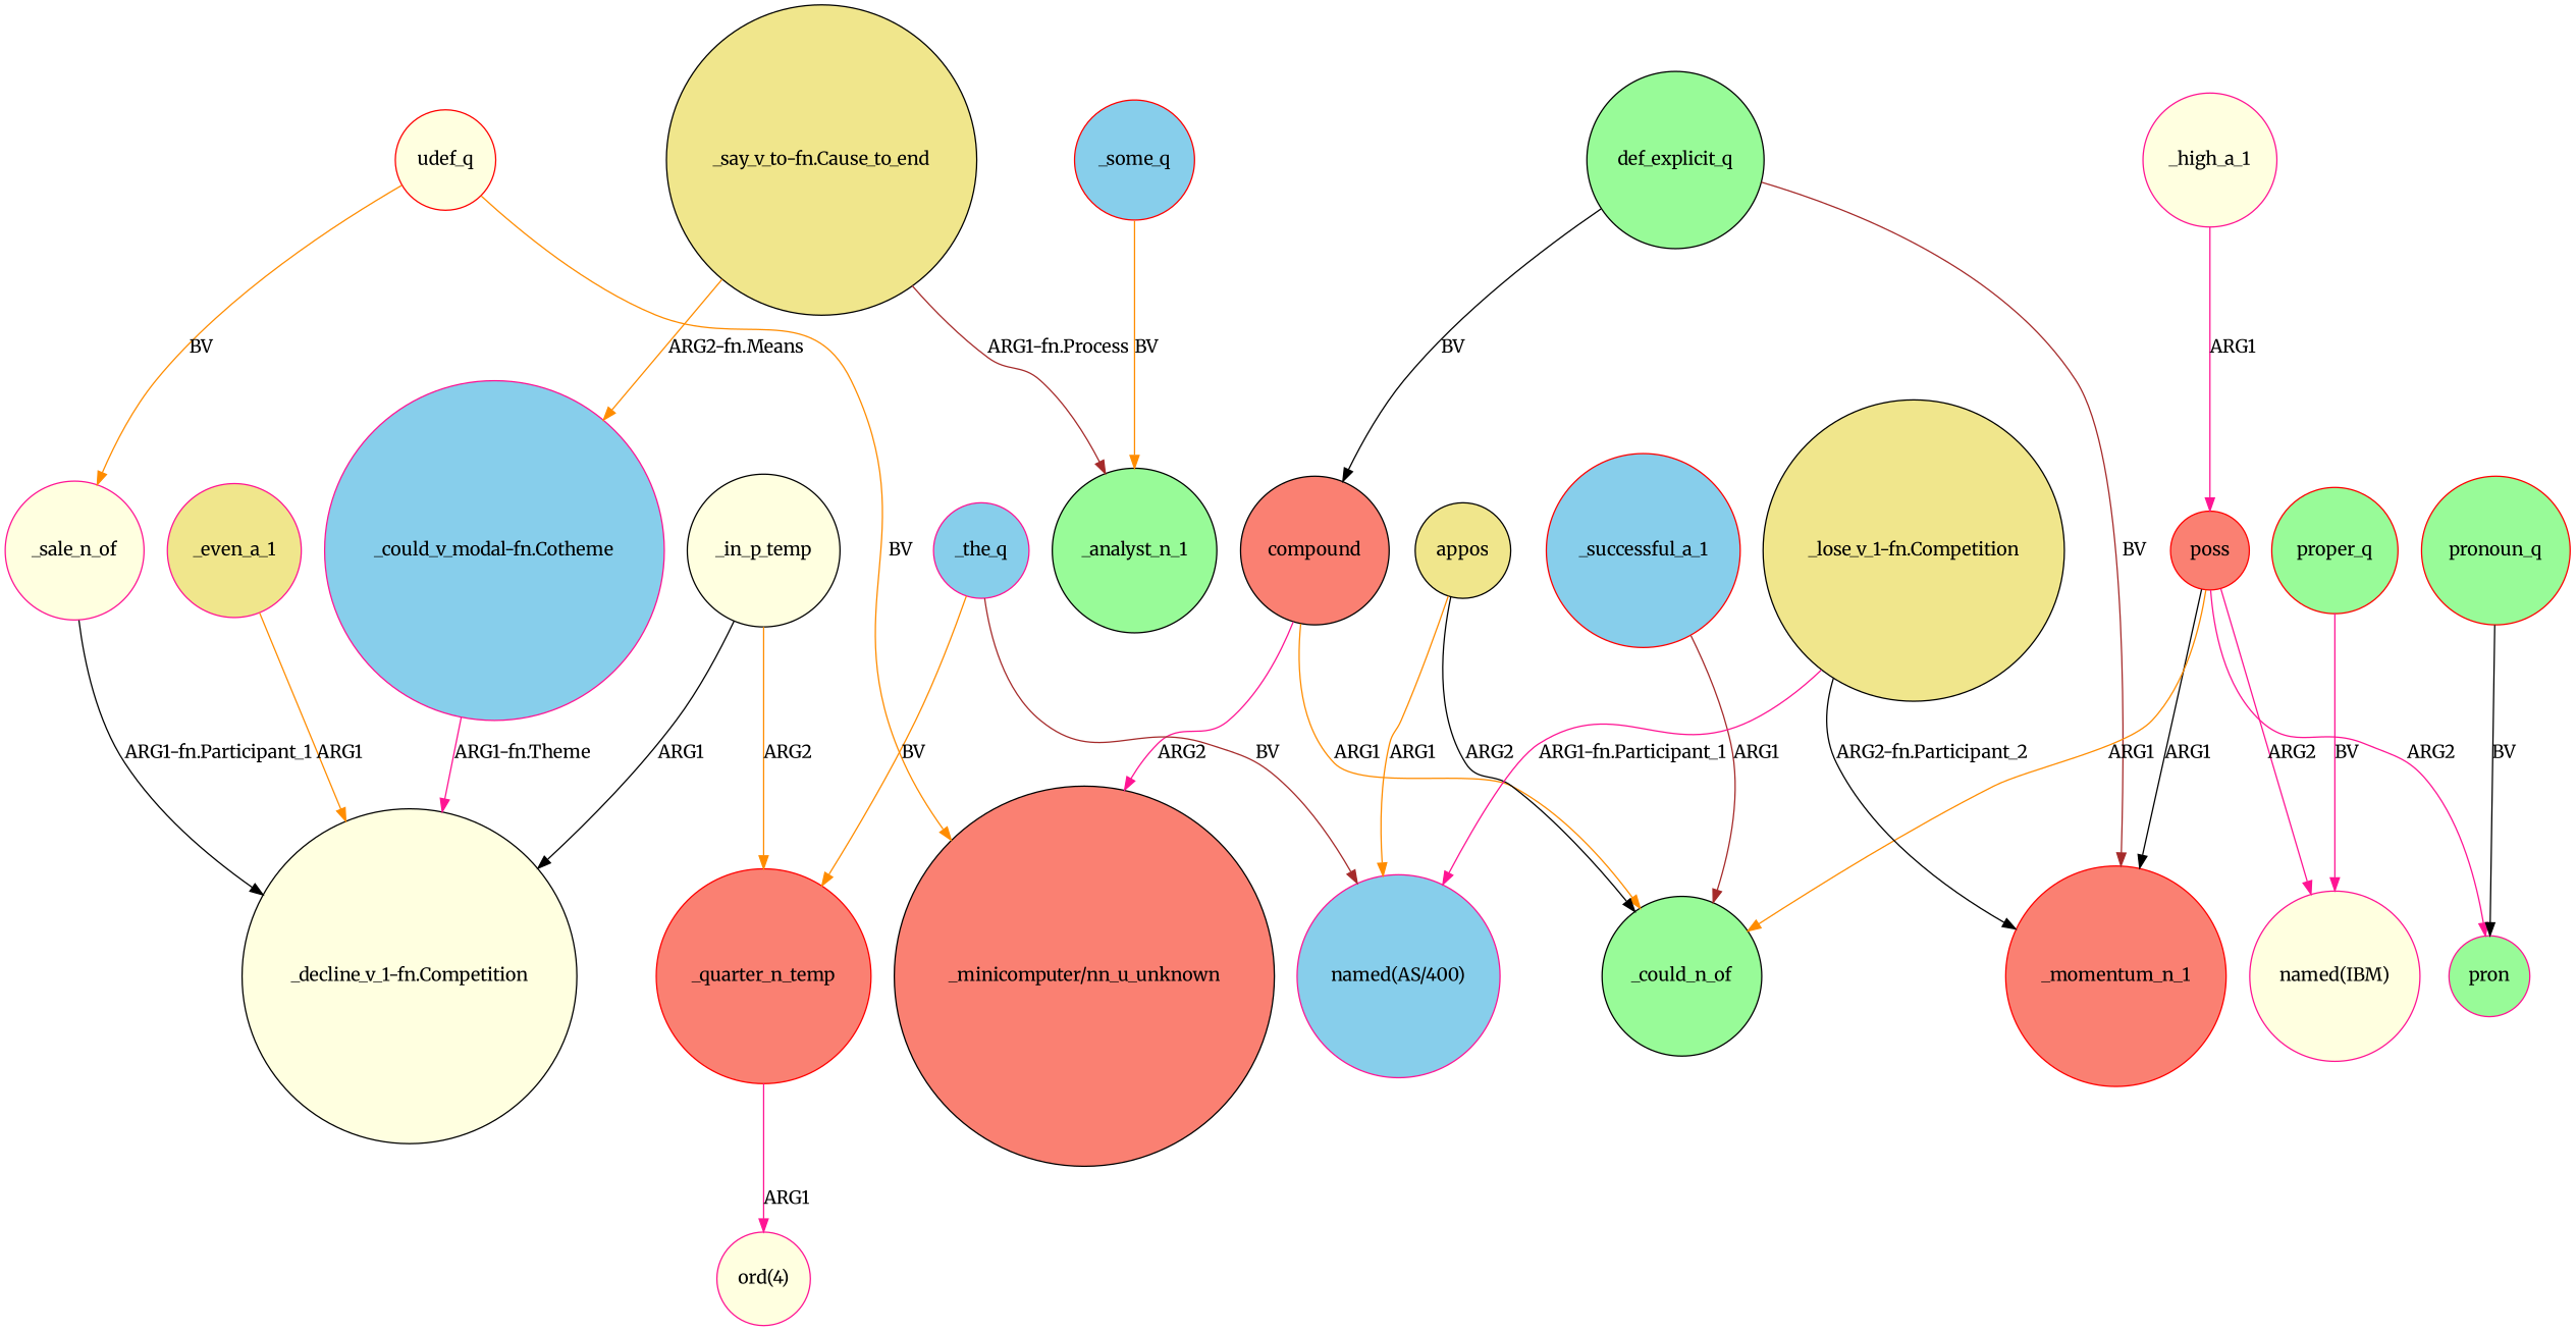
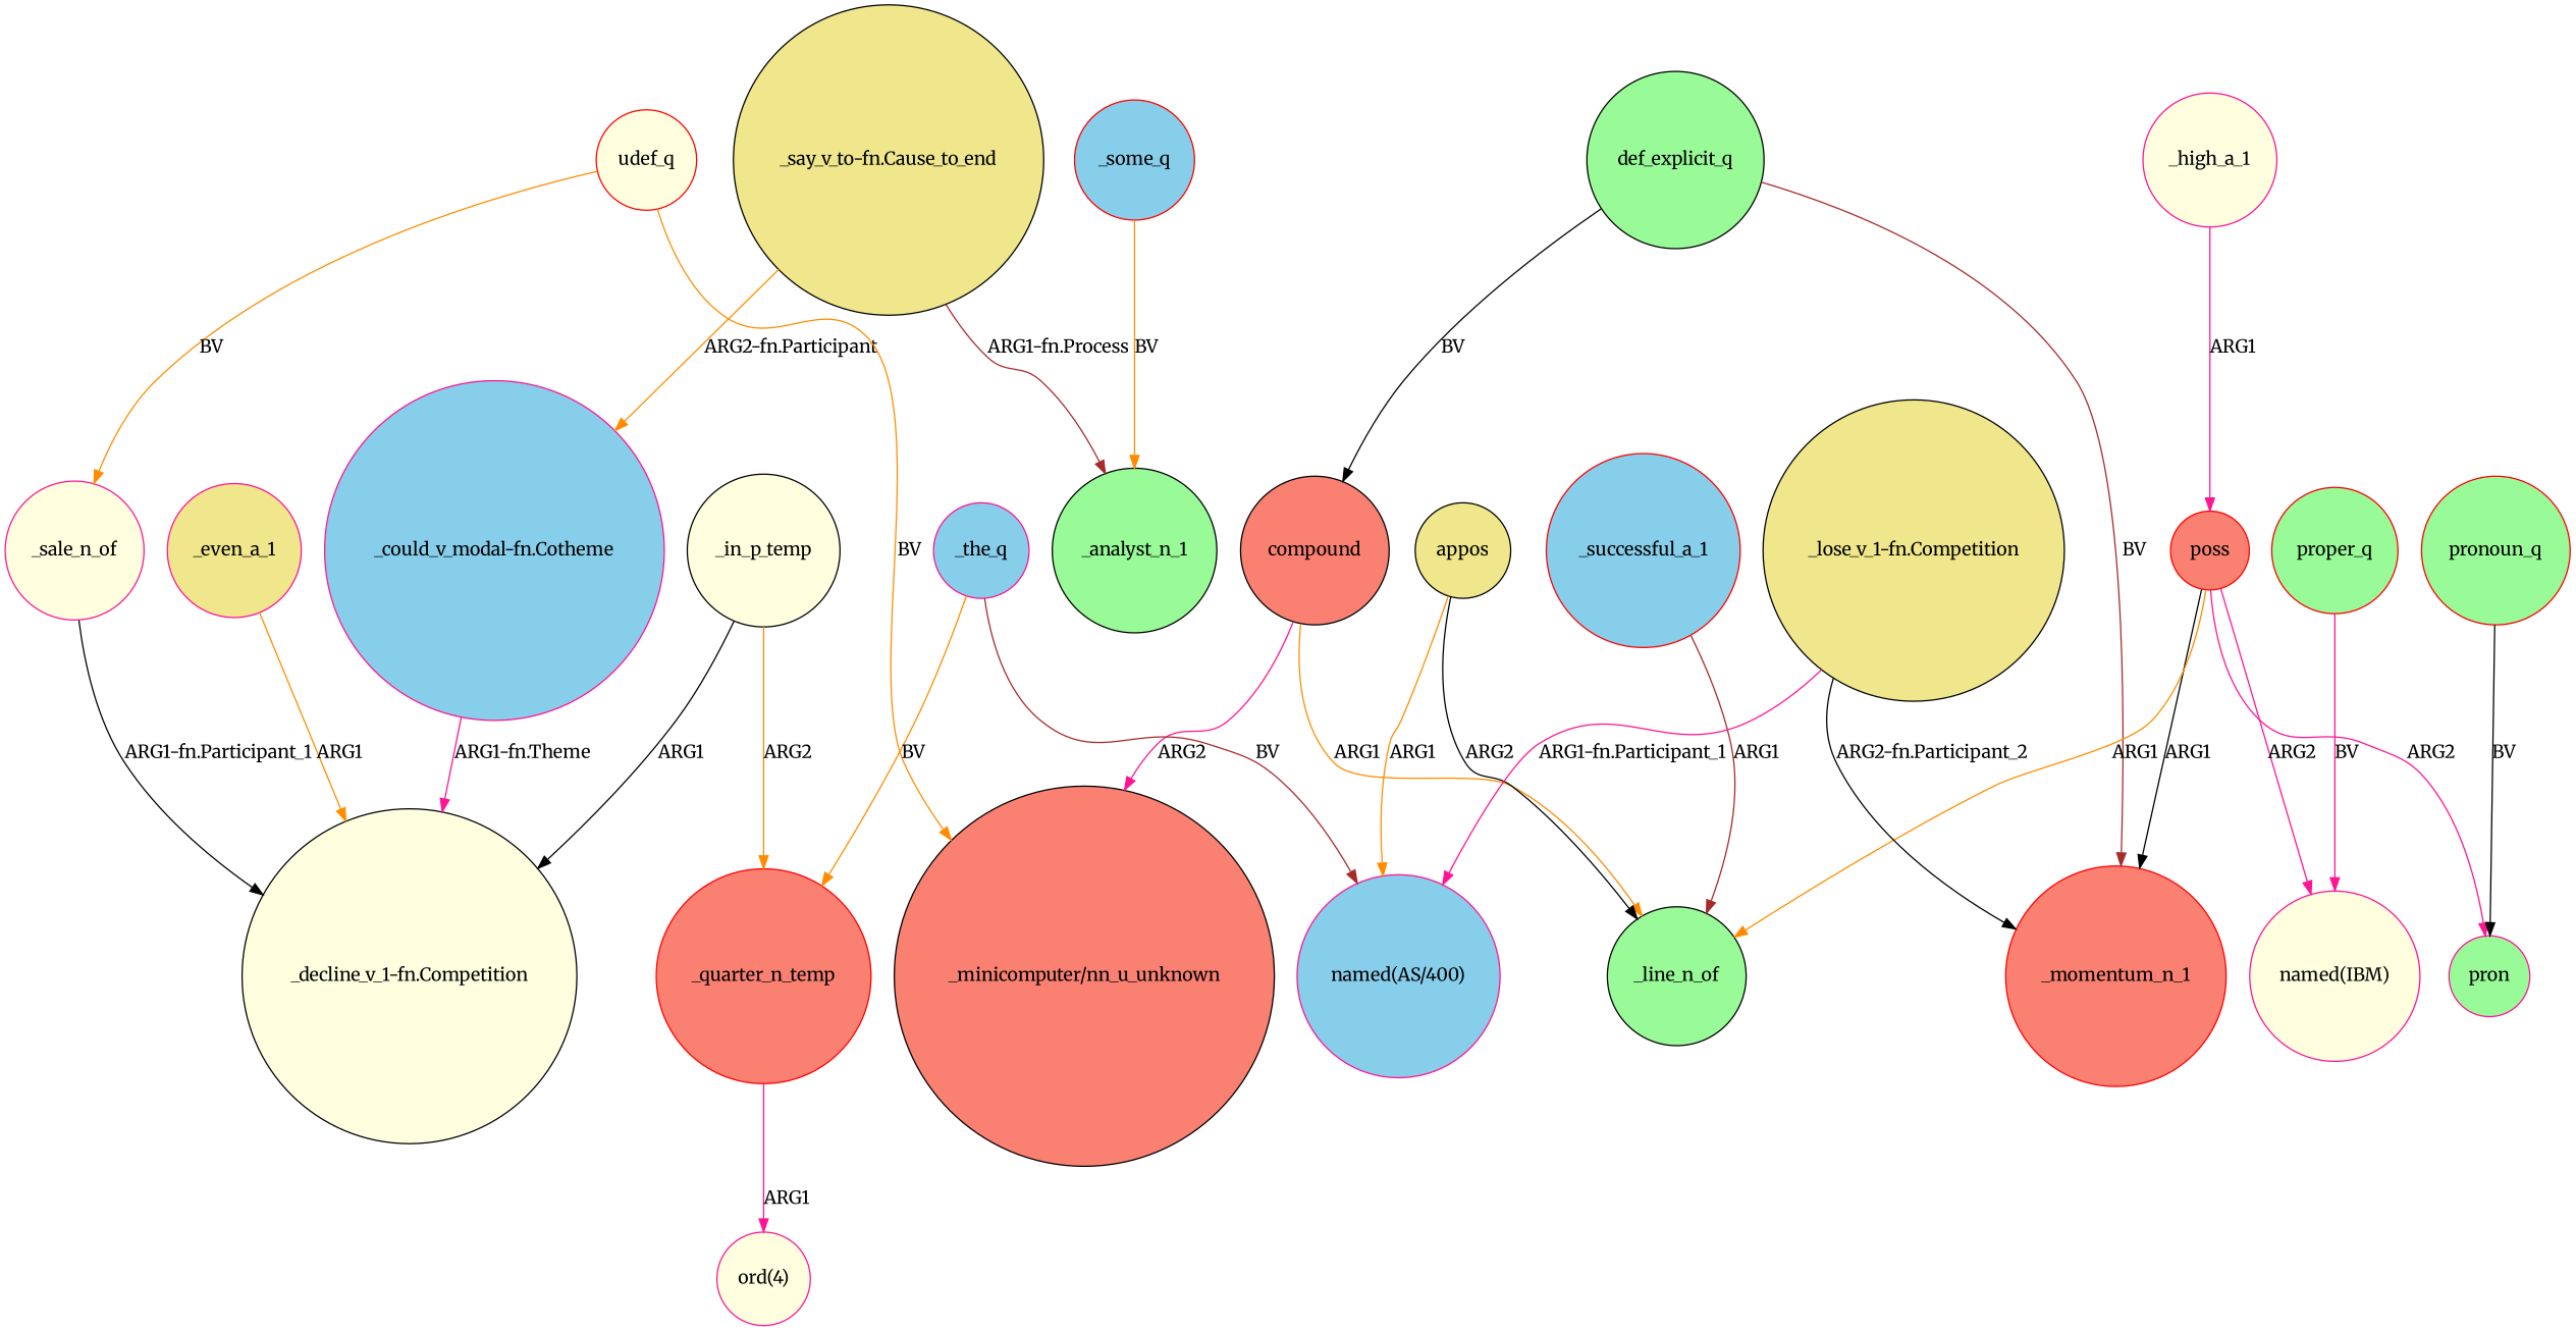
  digraph {
    fontname=Merriweather
    node [color=black fillcolor=lightyellow fontname=Merriweather shape=circle style=filled]
    edge [color=darkorange fontname=Merriweather]
    "_say_v_to-fn.Cause_to_end" [fillcolor=khaki]
    "_could_v_modal-fn.Cotheme" [color=deeppink fillcolor=skyblue]
    _analyst_n_1 [fillcolor=palegreen]
    "_decline_v_1-fn.Competition"
    def_explicit_q [fillcolor=palegreen]
    _momentum_n_1 [color=red fillcolor=salmon]
    compound [fillcolor=salmon]
-   _line_n_of [fillcolor=palegreen label=_could_n_of]
+   _line_n_of [fillcolor=palegreen]
    _in_p_temp
    _quarter_n_temp [color=red fillcolor=salmon]
    "ord(4)" [color=deeppink]
    appos [fillcolor=khaki]
    "named(AS/400)" [color=deeppink fillcolor=skyblue]
    _some_q [color=red fillcolor=skyblue]
    _sale_n_of [color=deeppink]
    "_minicomputer/nn_u_unknown" [fillcolor=salmon]
    poss [color=red fillcolor=salmon]
    "named(IBM)" [color=deeppink]
    pron [color=deeppink fillcolor=palegreen]
    udef_q [color=red]
    _the_q [color=deeppink fillcolor=skyblue]
    proper_q [color=red fillcolor=palegreen]
    _even_a_1 [color=deeppink fillcolor=khaki]
    pronoun_q [color=red fillcolor=palegreen]
    _high_a_1 [color=deeppink]
    _successful_a_1 [color=red fillcolor=skyblue]
    "_lose_v_1-fn.Competition" [fillcolor=khaki]
-   "_say_v_to-fn.Cause_to_end" -> "_could_v_modal-fn.Cotheme" [label="ARG2-fn.Means"]
+   "_say_v_to-fn.Cause_to_end" -> "_could_v_modal-fn.Cotheme" [label="ARG2-fn.Participant"]
    "_say_v_to-fn.Cause_to_end" -> _analyst_n_1 [color=brown label="ARG1-fn.Process"]
    "_could_v_modal-fn.Cotheme" -> "_decline_v_1-fn.Competition" [color=deeppink label="ARG1-fn.Theme"]
    def_explicit_q -> _momentum_n_1 [color=brown label=BV]
    def_explicit_q -> compound [color=black label=BV]
    compound -> _line_n_of [label=ARG1]
    compound -> "_minicomputer/nn_u_unknown" [color=deeppink label=ARG2]
    _in_p_temp -> "_decline_v_1-fn.Competition" [color=black label=ARG1]
    _in_p_temp -> _quarter_n_temp [label=ARG2]
    _quarter_n_temp -> "ord(4)" [color=deeppink label=ARG1]
    appos -> _line_n_of [color=black label=ARG2]
    appos -> "named(AS/400)" [label=ARG1]
    _some_q -> _analyst_n_1 [label=BV]
    _sale_n_of -> "_decline_v_1-fn.Competition" [color=black label="ARG1-fn.Participant_1"]
    poss -> _momentum_n_1 [color=black label=ARG1]
    poss -> _line_n_of [label=ARG1]
    poss -> "named(IBM)" [color=deeppink label=ARG2]
    poss -> pron [color=deeppink label=ARG2]
    udef_q -> _sale_n_of [label=BV]
    udef_q -> "_minicomputer/nn_u_unknown" [label=BV]
    _the_q -> _quarter_n_temp [label=BV]
    _the_q -> "named(AS/400)" [color=brown label=BV]
    proper_q -> "named(IBM)" [color=deeppink label=BV]
    _even_a_1 -> "_decline_v_1-fn.Competition" [label=ARG1]
    pronoun_q -> pron [color=black label=BV]
    _high_a_1 -> poss [color=deeppink label=ARG1]
    _successful_a_1 -> _line_n_of [color=brown label=ARG1]
    "_lose_v_1-fn.Competition" -> _momentum_n_1 [color=black label="ARG2-fn.Participant_2"]
    "_lose_v_1-fn.Competition" -> "named(AS/400)" [color=deeppink label="ARG1-fn.Participant_1"]
  }
